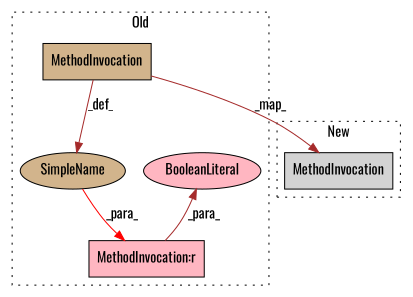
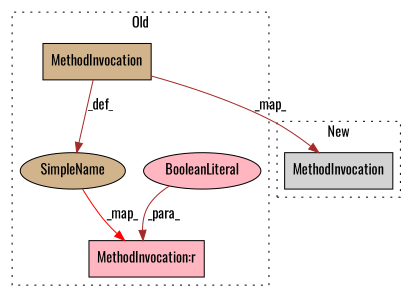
  digraph {
    fontname=Oswald
    node [a=32 fillcolor=lightpink fontname=Oswald l=4 shape=box style=filled]
    edge [color=brown fontname=Oswald]
    n1 [a=9 label=BooleanLiteral s=8460 shape=ellipse]
    n2 [fillcolor=tan l="21,1" label=MethodInvocation s="8424,8455"]
    n3 [a=42 fillcolor=tan label=SimpleName shape=ellipse l=""]
    n4 [a=27 label="MethodInvocation:r" s=8456]
    n5 [fillcolor=lightgrey l="21,1" label=MethodInvocation s="8390,8421"]
    subgraph cluster_1 {
      label=Old
      style=dotted
      n1
      n2
      n3
      n4
    }
    subgraph cluster_2 {
      label=New
      style=dotted
      n5
    }
-   n4 -> n1 [label=_para_]
+   n1 -> n4 [label=_para_]
    n2 -> n3 [label=_def_]
    n2 -> n5 [label=_map_]
-   n3 -> n4 [color=red label=_para_]
+   n3 -> n4 [color=red label=_map_]
  }
